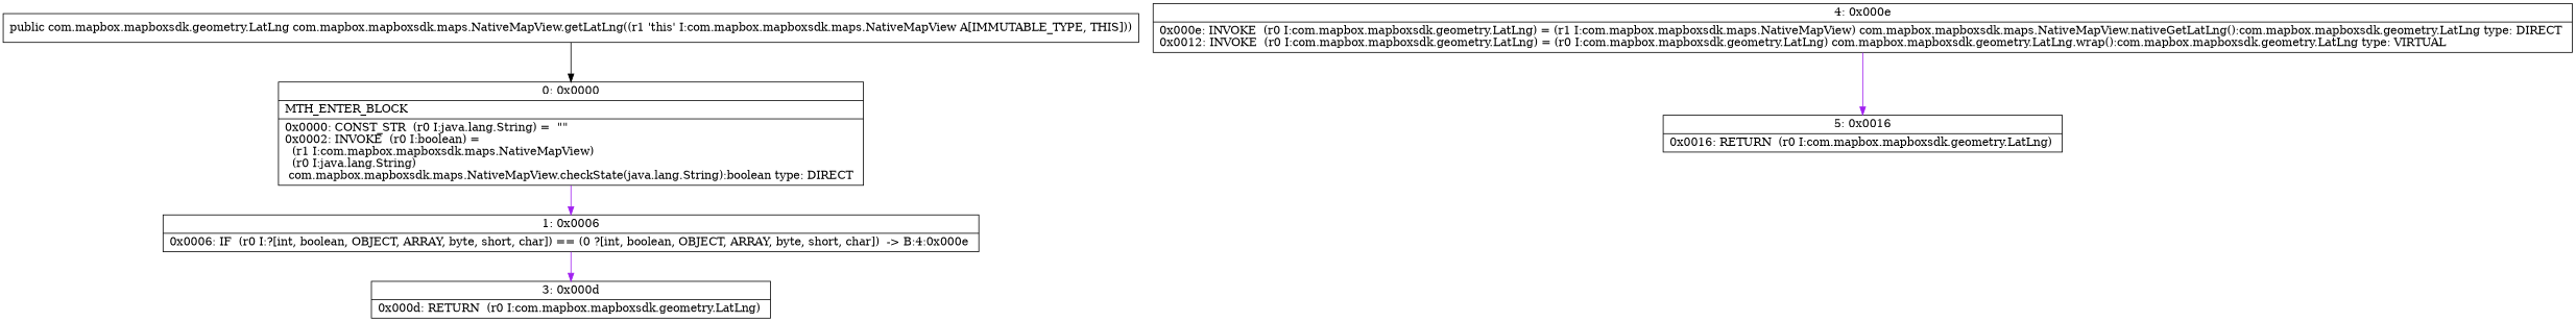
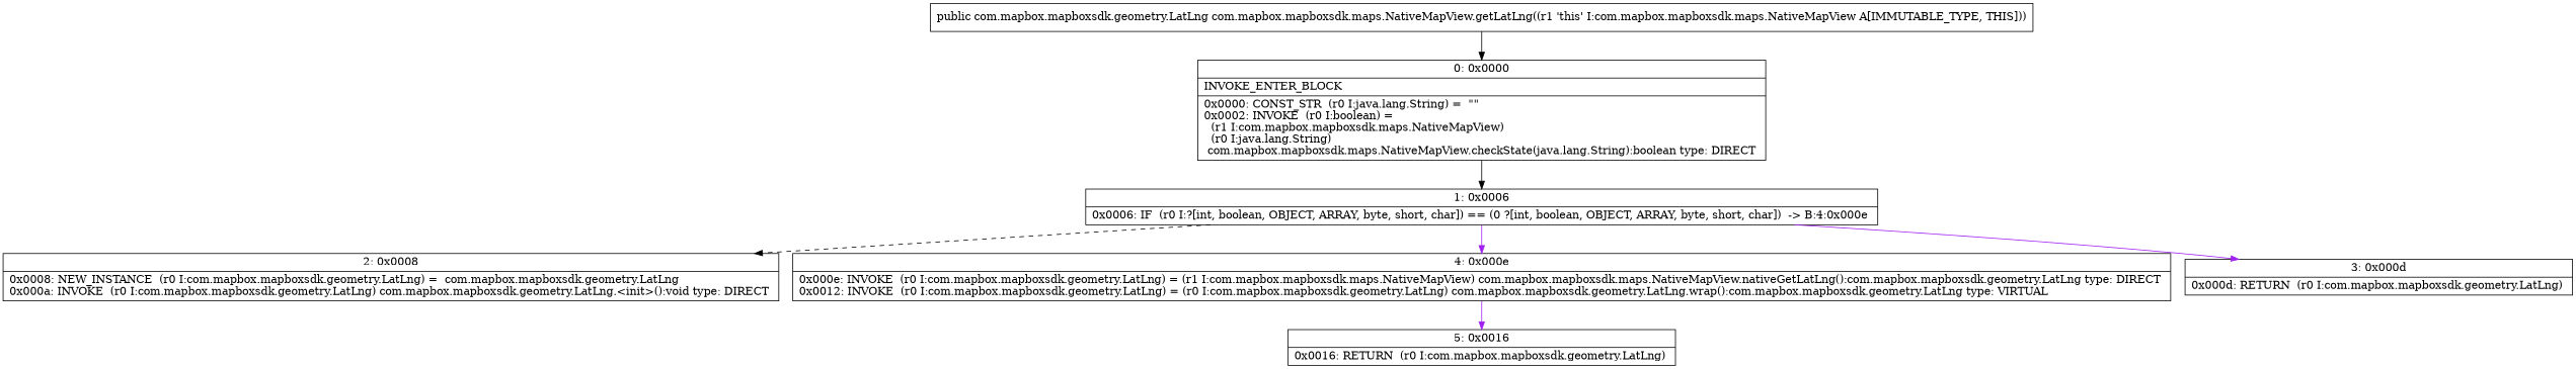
  digraph {
    node [shape=record]
    edge [color=purple]
-   n1 [label="{0\:\ 0x0000|MTH_ENTER_BLOCK\l|0x0000: CONST_STR  (r0 I:java.lang.String) =  \"\" \l0x0002: INVOKE  (r0 I:boolean) = \l  (r1 I:com.mapbox.mapboxsdk.maps.NativeMapView)\l  (r0 I:java.lang.String)\l com.mapbox.mapboxsdk.maps.NativeMapView.checkState(java.lang.String):boolean type: DIRECT \l}"]
+   n1 [label="{0\:\ 0x0000|INVOKE_ENTER_BLOCK\l|0x0000: CONST_STR  (r0 I:java.lang.String) =  \"\" \l0x0002: INVOKE  (r0 I:boolean) = \l  (r1 I:com.mapbox.mapboxsdk.maps.NativeMapView)\l  (r0 I:java.lang.String)\l com.mapbox.mapboxsdk.maps.NativeMapView.checkState(java.lang.String):boolean type: DIRECT \l}"]
    n2 [label="{1\:\ 0x0006|0x0006: IF  (r0 I:?[int, boolean, OBJECT, ARRAY, byte, short, char]) == (0 ?[int, boolean, OBJECT, ARRAY, byte, short, char])  \-\> B:4:0x000e \l}"]
+   n3 [label="{2\:\ 0x0008|0x0008: NEW_INSTANCE  (r0 I:com.mapbox.mapboxsdk.geometry.LatLng) =  com.mapbox.mapboxsdk.geometry.LatLng \l0x000a: INVOKE  (r0 I:com.mapbox.mapboxsdk.geometry.LatLng) com.mapbox.mapboxsdk.geometry.LatLng.\<init\>():void type: DIRECT \l}"]
    n4 [label="{4\:\ 0x000e|0x000e: INVOKE  (r0 I:com.mapbox.mapboxsdk.geometry.LatLng) = (r1 I:com.mapbox.mapboxsdk.maps.NativeMapView) com.mapbox.mapboxsdk.maps.NativeMapView.nativeGetLatLng():com.mapbox.mapboxsdk.geometry.LatLng type: DIRECT \l0x0012: INVOKE  (r0 I:com.mapbox.mapboxsdk.geometry.LatLng) = (r0 I:com.mapbox.mapboxsdk.geometry.LatLng) com.mapbox.mapboxsdk.geometry.LatLng.wrap():com.mapbox.mapboxsdk.geometry.LatLng type: VIRTUAL \l}"]
    n5 [label="{3\:\ 0x000d|0x000d: RETURN  (r0 I:com.mapbox.mapboxsdk.geometry.LatLng) \l}"]
    n6 [label="{5\:\ 0x0016|0x0016: RETURN  (r0 I:com.mapbox.mapboxsdk.geometry.LatLng) \l}"]
    n7 [label="{public com.mapbox.mapboxsdk.geometry.LatLng com.mapbox.mapboxsdk.maps.NativeMapView.getLatLng((r1 'this' I:com.mapbox.mapboxsdk.maps.NativeMapView A[IMMUTABLE_TYPE, THIS])) }"]
-   n1 -> n2
+   n1 -> n2 [color=black]
+   n2 -> n3 [color=black style=dashed]
+   n2 -> n4
    n2 -> n5
    n4 -> n6
    n7 -> n1 [color=black]
  }
